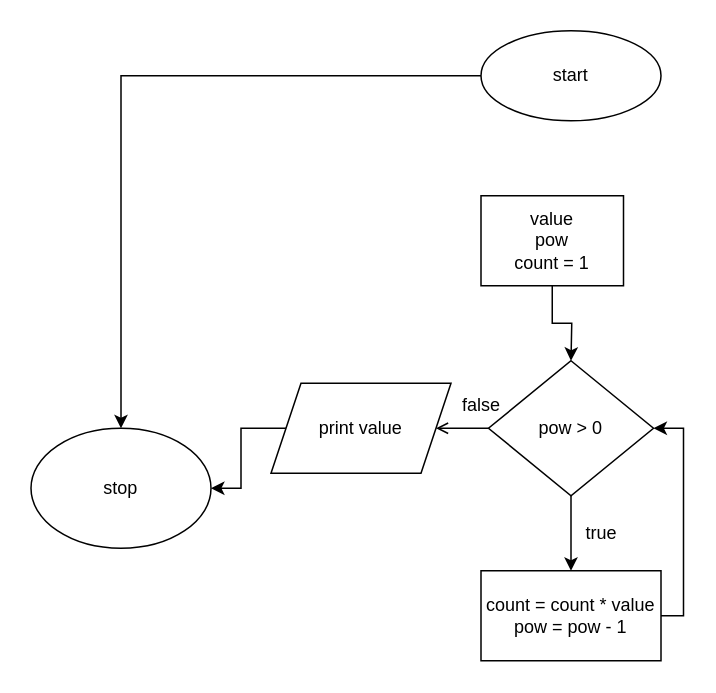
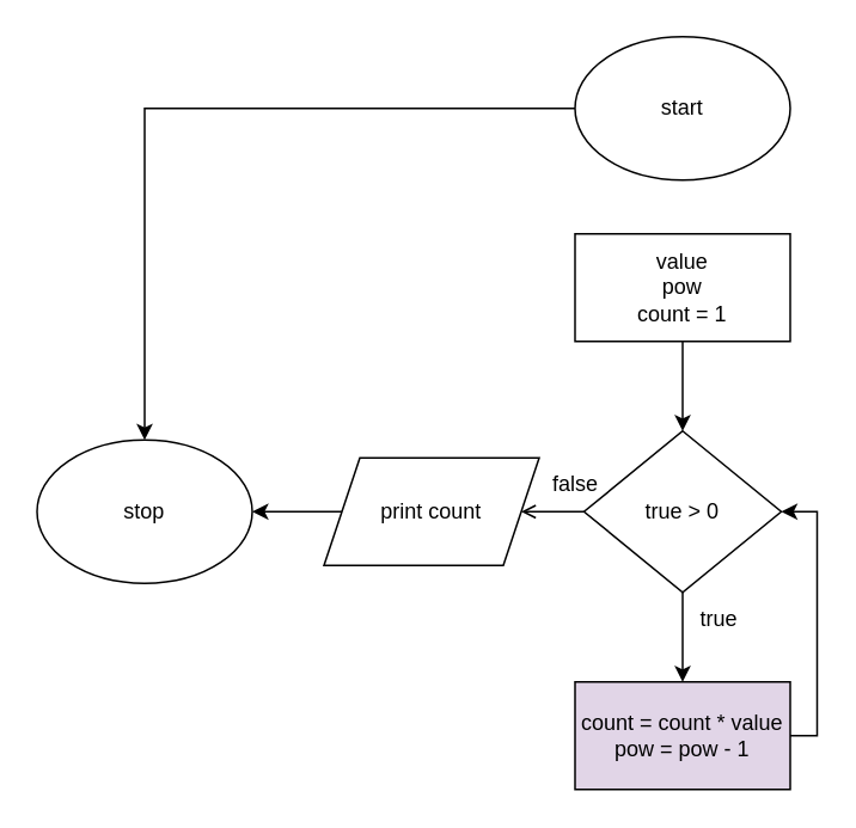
  <mxCell id="0" />
  <mxCell id="1" parent="0" />
  <mxCell id="2" value="" style="edgeStyle=orthogonalEdgeStyle;rounded=0;orthogonalLoop=1;jettySize=auto;html=1;" edge="1" parent="1" source="3" target="6"><mxGeometry relative="1" as="geometry" /></mxCell>
- <mxCell id="3" value="start" style="ellipse;whiteSpace=wrap;html=1;" vertex="1" parent="1"><mxGeometry x="320" y="20" width="120" height="60" as="geometry" /></mxCell>
+ <mxCell id="3" value="start" style="ellipse;whiteSpace=wrap;html=1;" vertex="1" parent="1"><mxGeometry x="320" y="20" width="120" height="80" as="geometry" /></mxCell>
  <mxCell id="4" value="" style="edgeStyle=orthogonalEdgeStyle;rounded=0;orthogonalLoop=1;jettySize=auto;html=1;" edge="1" parent="1" source="5"><mxGeometry relative="1" as="geometry"><mxPoint x="380" y="240" as="targetPoint" /></mxGeometry></mxCell>
- <mxCell id="5" value="value&lt;br&gt;pow&lt;br&gt;count = 1" style="rounded=0;whiteSpace=wrap;html=1;" vertex="1" parent="1"><mxGeometry x="320" y="130" width="95" height="60" as="geometry" /></mxCell>
- <mxCell id="6" value="stop" style="ellipse;whiteSpace=wrap;html=1;" vertex="1" parent="1"><mxGeometry x="20" y="285" width="120" height="80" as="geometry" /></mxCell>
+ <mxCell id="5" value="value&lt;br&gt;pow&lt;br&gt;count = 1" style="rounded=0;whiteSpace=wrap;html=1;" vertex="1" parent="1"><mxGeometry x="320" y="130" width="120" height="60" as="geometry" /></mxCell>
+ <mxCell id="6" value="stop" style="ellipse;whiteSpace=wrap;html=1;" vertex="1" parent="1"><mxGeometry x="20" y="245" width="120" height="80" as="geometry" /></mxCell>
  <mxCell id="7" value="" style="edgeStyle=orthogonalEdgeStyle;rounded=0;orthogonalLoop=1;jettySize=auto;html=1;" edge="1" parent="1" source="9" target="11"><mxGeometry relative="1" as="geometry" /></mxCell>
  <mxCell id="8" value="" style="edgeStyle=orthogonalEdgeStyle;rounded=0;orthogonalLoop=1;jettySize=auto;html=1;endArrow=open;" edge="1" parent="1" source="9" target="14"><mxGeometry relative="1" as="geometry" /></mxCell>
- <mxCell id="9" value="pow &amp;gt; 0" style="rhombus;whiteSpace=wrap;html=1;" vertex="1" parent="1"><mxGeometry x="325" y="240" width="110" height="90" as="geometry" /></mxCell>
+ <mxCell id="9" value="true &amp;gt; 0" style="rhombus;whiteSpace=wrap;html=1;" vertex="1" parent="1"><mxGeometry x="325" y="240" width="110" height="90" as="geometry" /></mxCell>
  <mxCell id="10" style="edgeStyle=orthogonalEdgeStyle;rounded=0;orthogonalLoop=1;jettySize=auto;html=1;entryX=1;entryY=0.5;entryDx=0;entryDy=0;" edge="1" parent="1" source="11" target="9"><mxGeometry relative="1" as="geometry"><Array as="points"><mxPoint x="455" y="410" /><mxPoint x="455" y="285" /></Array></mxGeometry></mxCell>
- <mxCell id="11" value="count = count * value&lt;br&gt;pow = pow - 1" style="whiteSpace=wrap;html=1;" vertex="1" parent="1"><mxGeometry x="320" y="380" width="120" height="60" as="geometry" /></mxCell>
- <mxCell id="12" value="true" style="text;html=1;align=center;verticalAlign=middle;resizable=0;points=[];autosize=1;strokeColor=none;fillColor=none;" vertex="1" parent="1"><mxGeometry x="380" y="340" width="40" height="30" as="geometry" /></mxCell>
+ <mxCell id="11" value="count = count * value&lt;br&gt;pow = pow - 1" style="whiteSpace=wrap;html=1;fillColor=#e1d5e7;" vertex="1" parent="1"><mxGeometry x="320" y="380" width="120" height="60" as="geometry" /></mxCell>
+ <mxCell id="12" value="true" style="text;html=1;align=center;verticalAlign=middle;resizable=0;points=[];autosize=1;strokeColor=none;fillColor=none;" vertex="1" parent="1"><mxGeometry x="380" y="330" width="40" height="30" as="geometry" /></mxCell>
  <mxCell id="13" value="" style="edgeStyle=orthogonalEdgeStyle;rounded=0;orthogonalLoop=1;jettySize=auto;html=1;" edge="1" parent="1" source="14" target="6"><mxGeometry relative="1" as="geometry" /></mxCell>
- <mxCell id="14" value="print value" style="shape=parallelogram;perimeter=parallelogramPerimeter;whiteSpace=wrap;html=1;fixedSize=1;" vertex="1" parent="1"><mxGeometry x="180" y="255" width="120" height="60" as="geometry" /></mxCell>
+ <mxCell id="14" value="print count" style="shape=parallelogram;perimeter=parallelogramPerimeter;whiteSpace=wrap;html=1;fixedSize=1;" vertex="1" parent="1"><mxGeometry x="180" y="255" width="120" height="60" as="geometry" /></mxCell>
  <mxCell id="15" value="false" style="text;html=1;align=center;verticalAlign=middle;resizable=0;points=[];autosize=1;strokeColor=none;fillColor=none;" vertex="1" parent="1"><mxGeometry x="295" y="255" width="50" height="30" as="geometry" /></mxCell>
